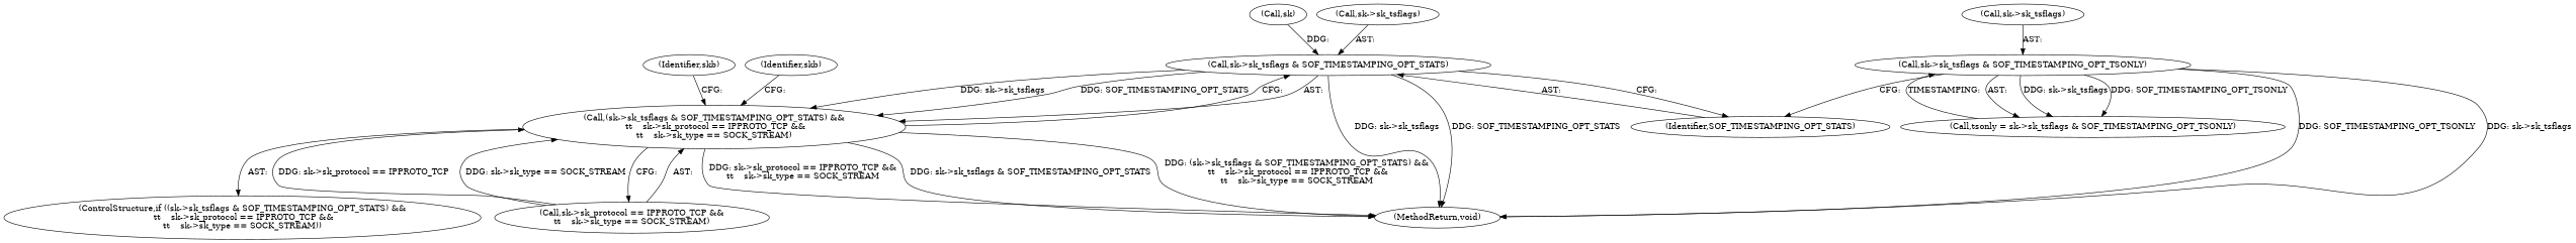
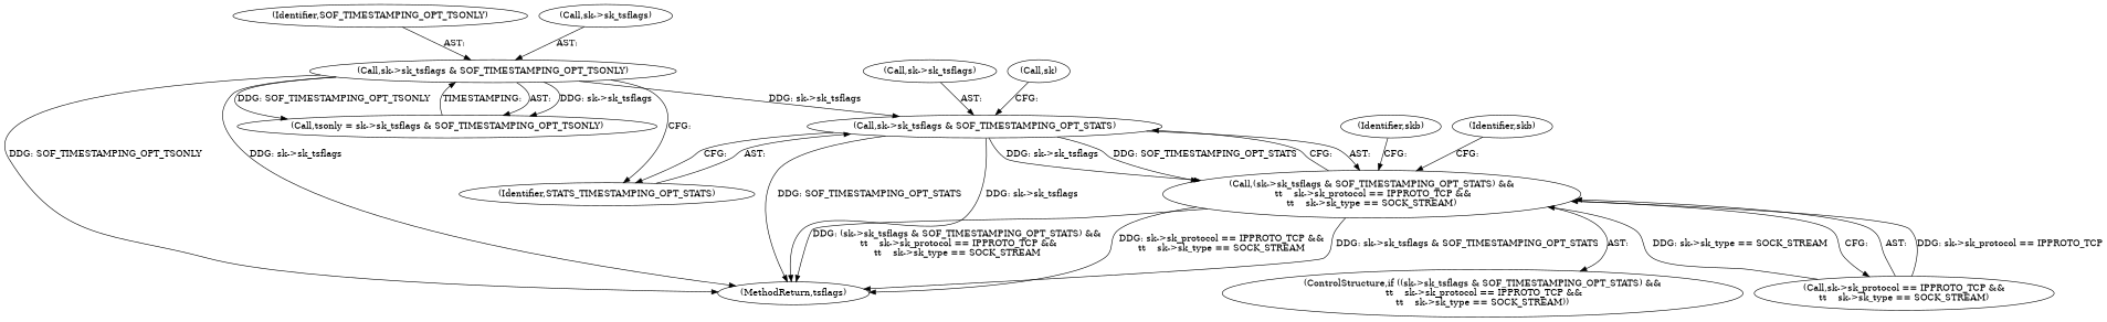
  digraph {
    n1 [label="(Call,sk->sk_tsflags & SOF_TIMESTAMPING_OPT_STATS)"]
    n2 [label="(Call,(sk->sk_tsflags & SOF_TIMESTAMPING_OPT_STATS) &&\n \t\t    sk->sk_protocol == IPPROTO_TCP &&\n\t\t    sk->sk_type == SOCK_STREAM)"]
-   n3 [label="(Identifier,SOF_TIMESTAMPING_OPT_STATS)"]
-   n4 [label="(MethodReturn,void)"]
+   n3 [label="(Identifier,STATS_TIMESTAMPING_OPT_STATS)"]
+   n4 [label="(MethodReturn,tsflags)"]
    n5 [label="(ControlStructure,if ((sk->sk_tsflags & SOF_TIMESTAMPING_OPT_STATS) &&\n \t\t    sk->sk_protocol == IPPROTO_TCP &&\n\t\t    sk->sk_type == SOCK_STREAM))"]
    n6 [label="(Call,sk->sk_protocol == IPPROTO_TCP &&\n\t\t    sk->sk_type == SOCK_STREAM)"]
    n7 [label="(Call,sk->sk_tsflags & SOF_TIMESTAMPING_OPT_TSONLY)"]
    n8 [label="(Call,tsonly = sk->sk_tsflags & SOF_TIMESTAMPING_OPT_TSONLY)"]
+   n9 [label="(Identifier,SOF_TIMESTAMPING_OPT_TSONLY)"]
    n10 [label="(Identifier,skb)"]
    n11 [label="(Call,sk->sk_tsflags)"]
    n12 [label="(Call,sk)"]
    n13 [label="(Call,sk->sk_tsflags)"]
    n14 [label="(Identifier,skb)"]
    n1 -> n2 [label="AST: "]
    n1 -> n2 [label="DDG: sk->sk_tsflags"]
    n1 -> n2 [label="DDG: SOF_TIMESTAMPING_OPT_STATS"]
    n1 -> n3 [label="CFG: "]
    n1 -> n4 [label="DDG: sk->sk_tsflags"]
    n1 -> n4 [label="DDG: SOF_TIMESTAMPING_OPT_STATS"]
    n2 -> n1 [label="CFG: "]
    n2 -> n4 [label="DDG: sk->sk_protocol == IPPROTO_TCP &&\n\t\t    sk->sk_type == SOCK_STREAM"]
    n2 -> n4 [label="DDG: sk->sk_tsflags & SOF_TIMESTAMPING_OPT_STATS"]
    n2 -> n4 [label="DDG: (sk->sk_tsflags & SOF_TIMESTAMPING_OPT_STATS) &&\n \t\t    sk->sk_protocol == IPPROTO_TCP &&\n\t\t    sk->sk_type == SOCK_STREAM"]
    n2 -> n5 [label="AST: "]
    n2 -> n6 [label="CFG: "]
    n3 -> n1 [label="AST: "]
    n6 -> n2 [label="AST: "]
    n6 -> n2 [label="DDG: sk->sk_protocol == IPPROTO_TCP"]
    n6 -> n2 [label="DDG: sk->sk_type == SOCK_STREAM"]
+   n7 -> n1 [label="DDG: sk->sk_tsflags"]
    n7 -> n3 [label="CFG: "]
    n7 -> n4 [label="DDG: SOF_TIMESTAMPING_OPT_TSONLY"]
    n7 -> n4 [label="DDG: sk->sk_tsflags"]
    n7 -> n8 [label="AST: "]
    n7 -> n8 [label="DDG: sk->sk_tsflags"]
    n7 -> n8 [label="DDG: SOF_TIMESTAMPING_OPT_TSONLY"]
    n8 -> n7 [label="TIMESTAMPING: "]
+   n9 -> n7 [label="AST: "]
    n10 -> n2 [label="CFG: "]
    n11 -> n1 [label="AST: "]
-   n12 -> n1 [label="DDG: "]
+   n12 -> n1 [label="CFG: "]
    n13 -> n7 [label="AST: "]
    n14 -> n2 [label="CFG: "]
  }
